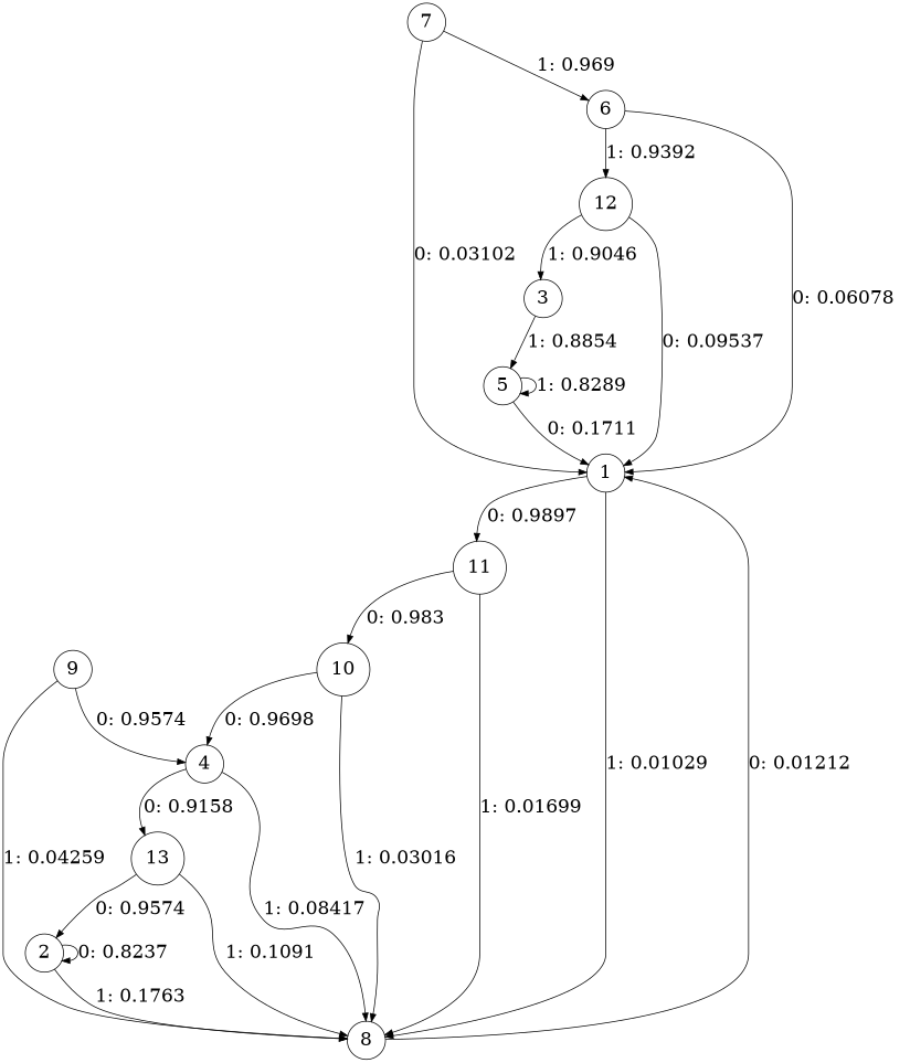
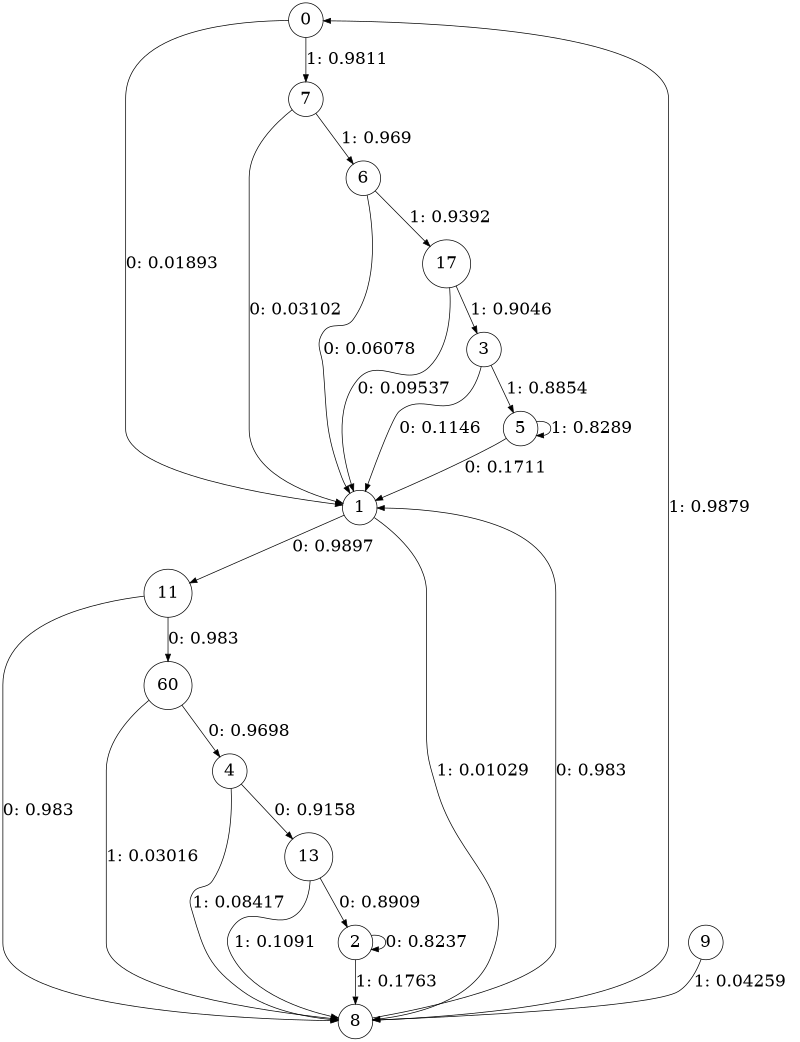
  digraph {
    node [fontsize=24 shape=circle]
    edge [fontsize=24]
+   0
    1
    7
    11
    8
    6
-   10
-   12
+   10 [label=60]
+   12 [label=17]
    4
    2
    3
    5
    13
    9
+   0 -> 1 [label="0: 0.01893  "]
+   0 -> 7 [label="1: 0.9811   "]
    1 -> 11 [label="0: 0.9897   "]
    1 -> 8 [label="1: 0.01029  "]
    7 -> 1 [label="0: 0.03102  "]
    7 -> 6 [label="1: 0.969    "]
-   11 -> 8 [label="1: 0.01699  "]
+   11 -> 8 [label="0: 0.983    "]
    11 -> 10 [label="0: 0.983    "]
-   8 -> 1 [label="0: 0.01212  "]
+   8 -> 0 [label="1: 0.9879   "]
+   8 -> 1 [label="0: 0.983    "]
    6 -> 1 [label="0: 0.06078  "]
    6 -> 12 [label="1: 0.9392   "]
    10 -> 8 [label="1: 0.03016  "]
    10 -> 4 [label="0: 0.9698   "]
    12 -> 1 [label="0: 0.09537  "]
    12 -> 3 [label="1: 0.9046   "]
    4 -> 8 [label="1: 0.08417  "]
    4 -> 13 [label="0: 0.9158   "]
    2 -> 8 [label="1: 0.1763   "]
    2 -> 2 [label="0: 0.8237   "]
+   3 -> 1 [label="0: 0.1146   "]
    3 -> 5 [label="1: 0.8854   "]
    5 -> 1 [label="0: 0.1711   "]
    5 -> 5 [label="1: 0.8289   "]
    13 -> 8 [label="1: 0.1091   "]
-   13 -> 2 [label="0: 0.9574   "]
+   13 -> 2 [label="0: 0.8909   "]
    9 -> 8 [label="1: 0.04259  "]
-   9 -> 4 [label="0: 0.9574   "]
  }
